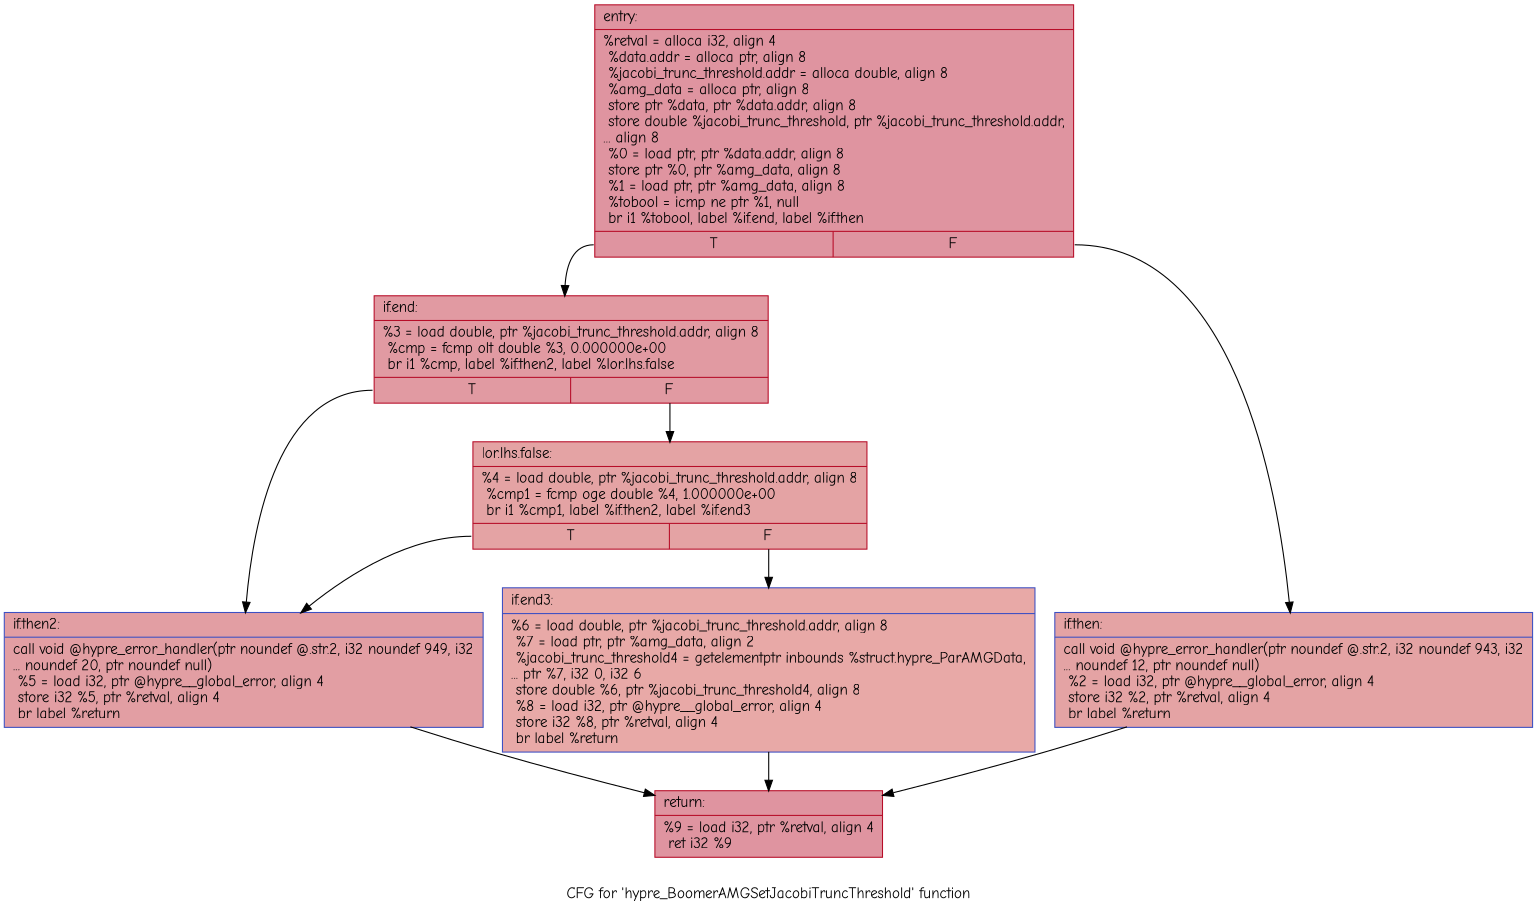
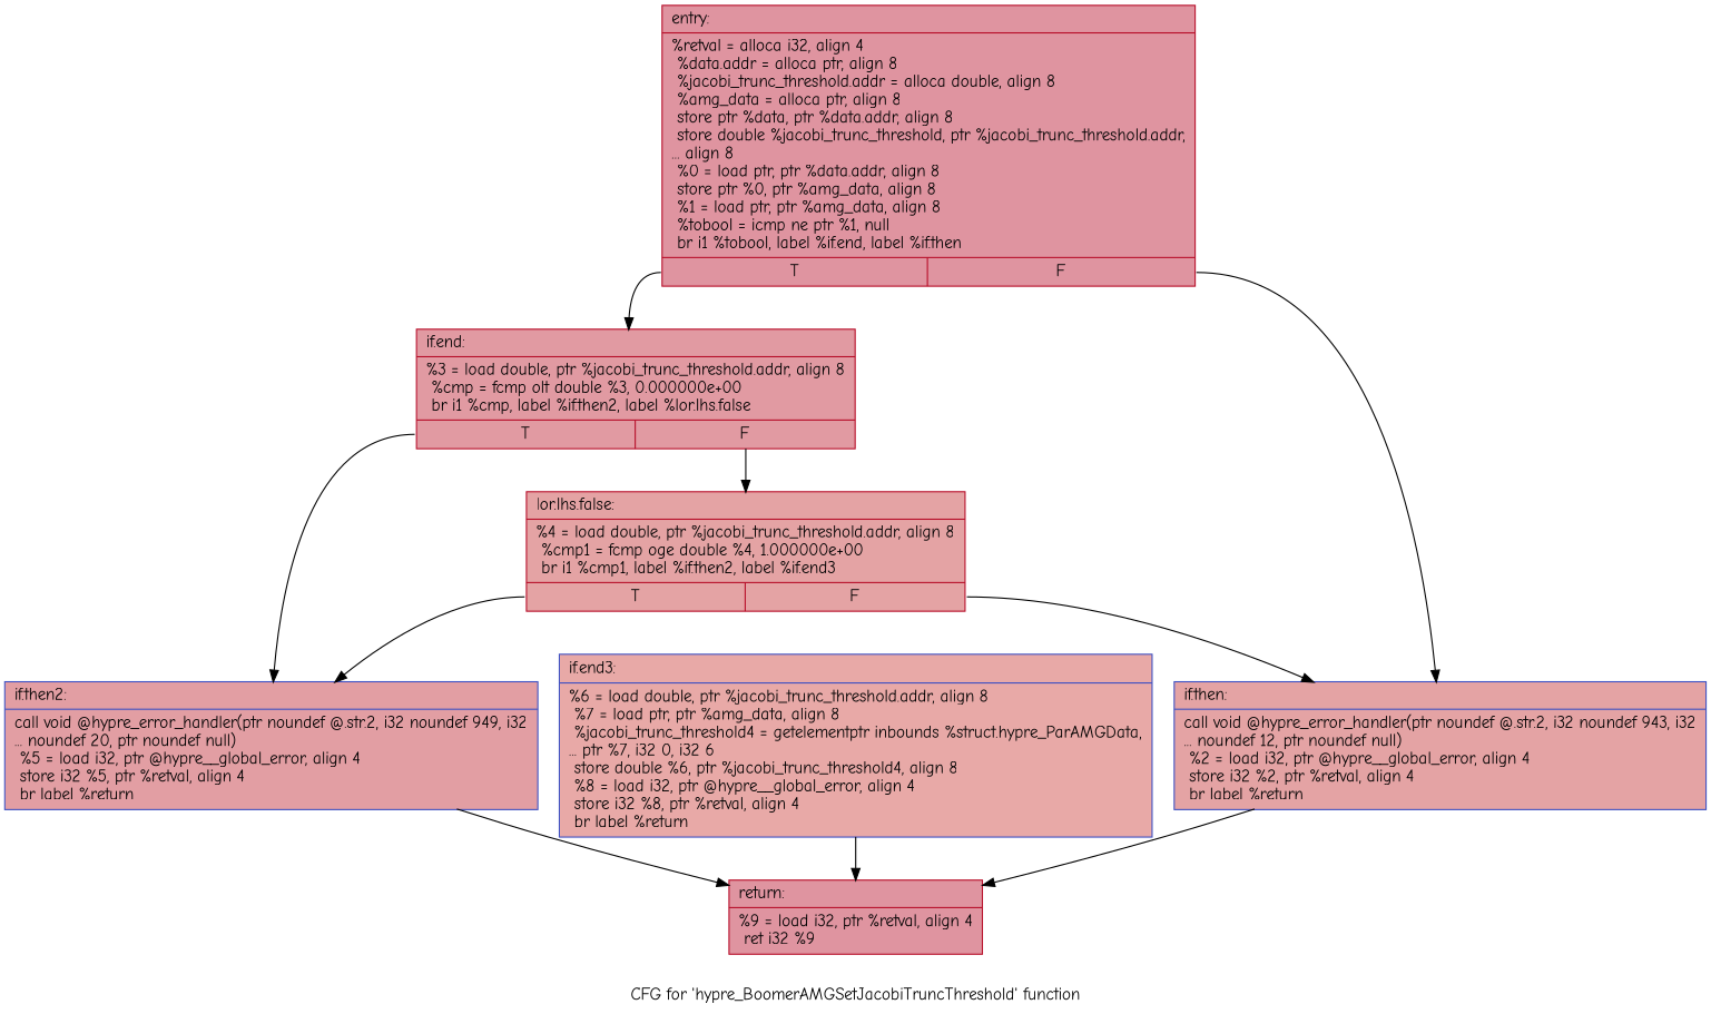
  digraph {
    fontname="Comic Neue"
    label="CFG for 'hypre_BoomerAMGSetJacobiTruncThreshold' function"
    node [color="#b70d28ff" fillcolor="#b70d2870" fontname="Comic Neue" shape=record style=filled]
    edge [fontname="Comic Neue"]
    n1 [label="{entry:\l|  %retval = alloca i32, align 4\l  %data.addr = alloca ptr, align 8\l  %jacobi_trunc_threshold.addr = alloca double, align 8\l  %amg_data = alloca ptr, align 8\l  store ptr %data, ptr %data.addr, align 8\l  store double %jacobi_trunc_threshold, ptr %jacobi_trunc_threshold.addr,\l... align 8\l  %0 = load ptr, ptr %data.addr, align 8\l  store ptr %0, ptr %amg_data, align 8\l  %1 = load ptr, ptr %amg_data, align 8\l  %tobool = icmp ne ptr %1, null\l  br i1 %tobool, label %if.end, label %if.then\l|{<s0>T|<s1>F}}"]
    n2 [fillcolor="#bb1b2c70" label="{if.end:\l|  %3 = load double, ptr %jacobi_trunc_threshold.addr, align 8\l  %cmp = fcmp olt double %3, 0.000000e+00\l  br i1 %cmp, label %if.then2, label %lor.lhs.false\l|{<s0>T|<s1>F}}"]
    n3 [color="#3d50c3ff" fillcolor="#c32e3170" label="{if.then:\l|  call void @hypre_error_handler(ptr noundef @.str.2, i32 noundef 943, i32\l... noundef 12, ptr noundef null)\l  %2 = load i32, ptr @hypre__global_error, align 4\l  store i32 %2, ptr %retval, align 4\l  br label %return\l}"]
    n4 [color="#3d50c3ff" fillcolor="#be242e70" label="{if.then2:\l|  call void @hypre_error_handler(ptr noundef @.str.2, i32 noundef 949, i32\l... noundef 20, ptr noundef null)\l  %5 = load i32, ptr @hypre__global_error, align 4\l  store i32 %5, ptr %retval, align 4\l  br label %return\l}"]
    n5 [fillcolor="#c32e3170" label="{lor.lhs.false:\l|  %4 = load double, ptr %jacobi_trunc_threshold.addr, align 8\l  %cmp1 = fcmp oge double %4, 1.000000e+00\l  br i1 %cmp1, label %if.then2, label %if.end3\l|{<s0>T|<s1>F}}"]
    n6 [label="{return:\l|  %9 = load i32, ptr %retval, align 4\l  ret i32 %9\l}"]
-   n7 [color="#3d50c3ff" fillcolor="#ca3b3770" label="{if.end3:\l|  %6 = load double, ptr %jacobi_trunc_threshold.addr, align 8\l  %7 = load ptr, ptr %amg_data, align 2\l  %jacobi_trunc_threshold4 = getelementptr inbounds %struct.hypre_ParAMGData,\l... ptr %7, i32 0, i32 6\l  store double %6, ptr %jacobi_trunc_threshold4, align 8\l  %8 = load i32, ptr @hypre__global_error, align 4\l  store i32 %8, ptr %retval, align 4\l  br label %return\l}"]
+   n7 [color="#3d50c3ff" fillcolor="#ca3b3770" label="{if.end3:\l|  %6 = load double, ptr %jacobi_trunc_threshold.addr, align 8\l  %7 = load ptr, ptr %amg_data, align 8\l  %jacobi_trunc_threshold4 = getelementptr inbounds %struct.hypre_ParAMGData,\l... ptr %7, i32 0, i32 6\l  store double %6, ptr %jacobi_trunc_threshold4, align 8\l  %8 = load i32, ptr @hypre__global_error, align 4\l  store i32 %8, ptr %retval, align 4\l  br label %return\l}"]
    n1 -> n2 [tailport=s0]
    n1 -> n3 [tailport=s1]
    n2 -> n4 [tailport=s0]
    n2 -> n5 [tailport=s1]
    n3 -> n6
    n4 -> n6
    n5 -> n4 [tailport=s0]
-   n5 -> n7 [tailport=s1]
+   n5 -> n3 [tailport=s1]
    n7 -> n6
  }
